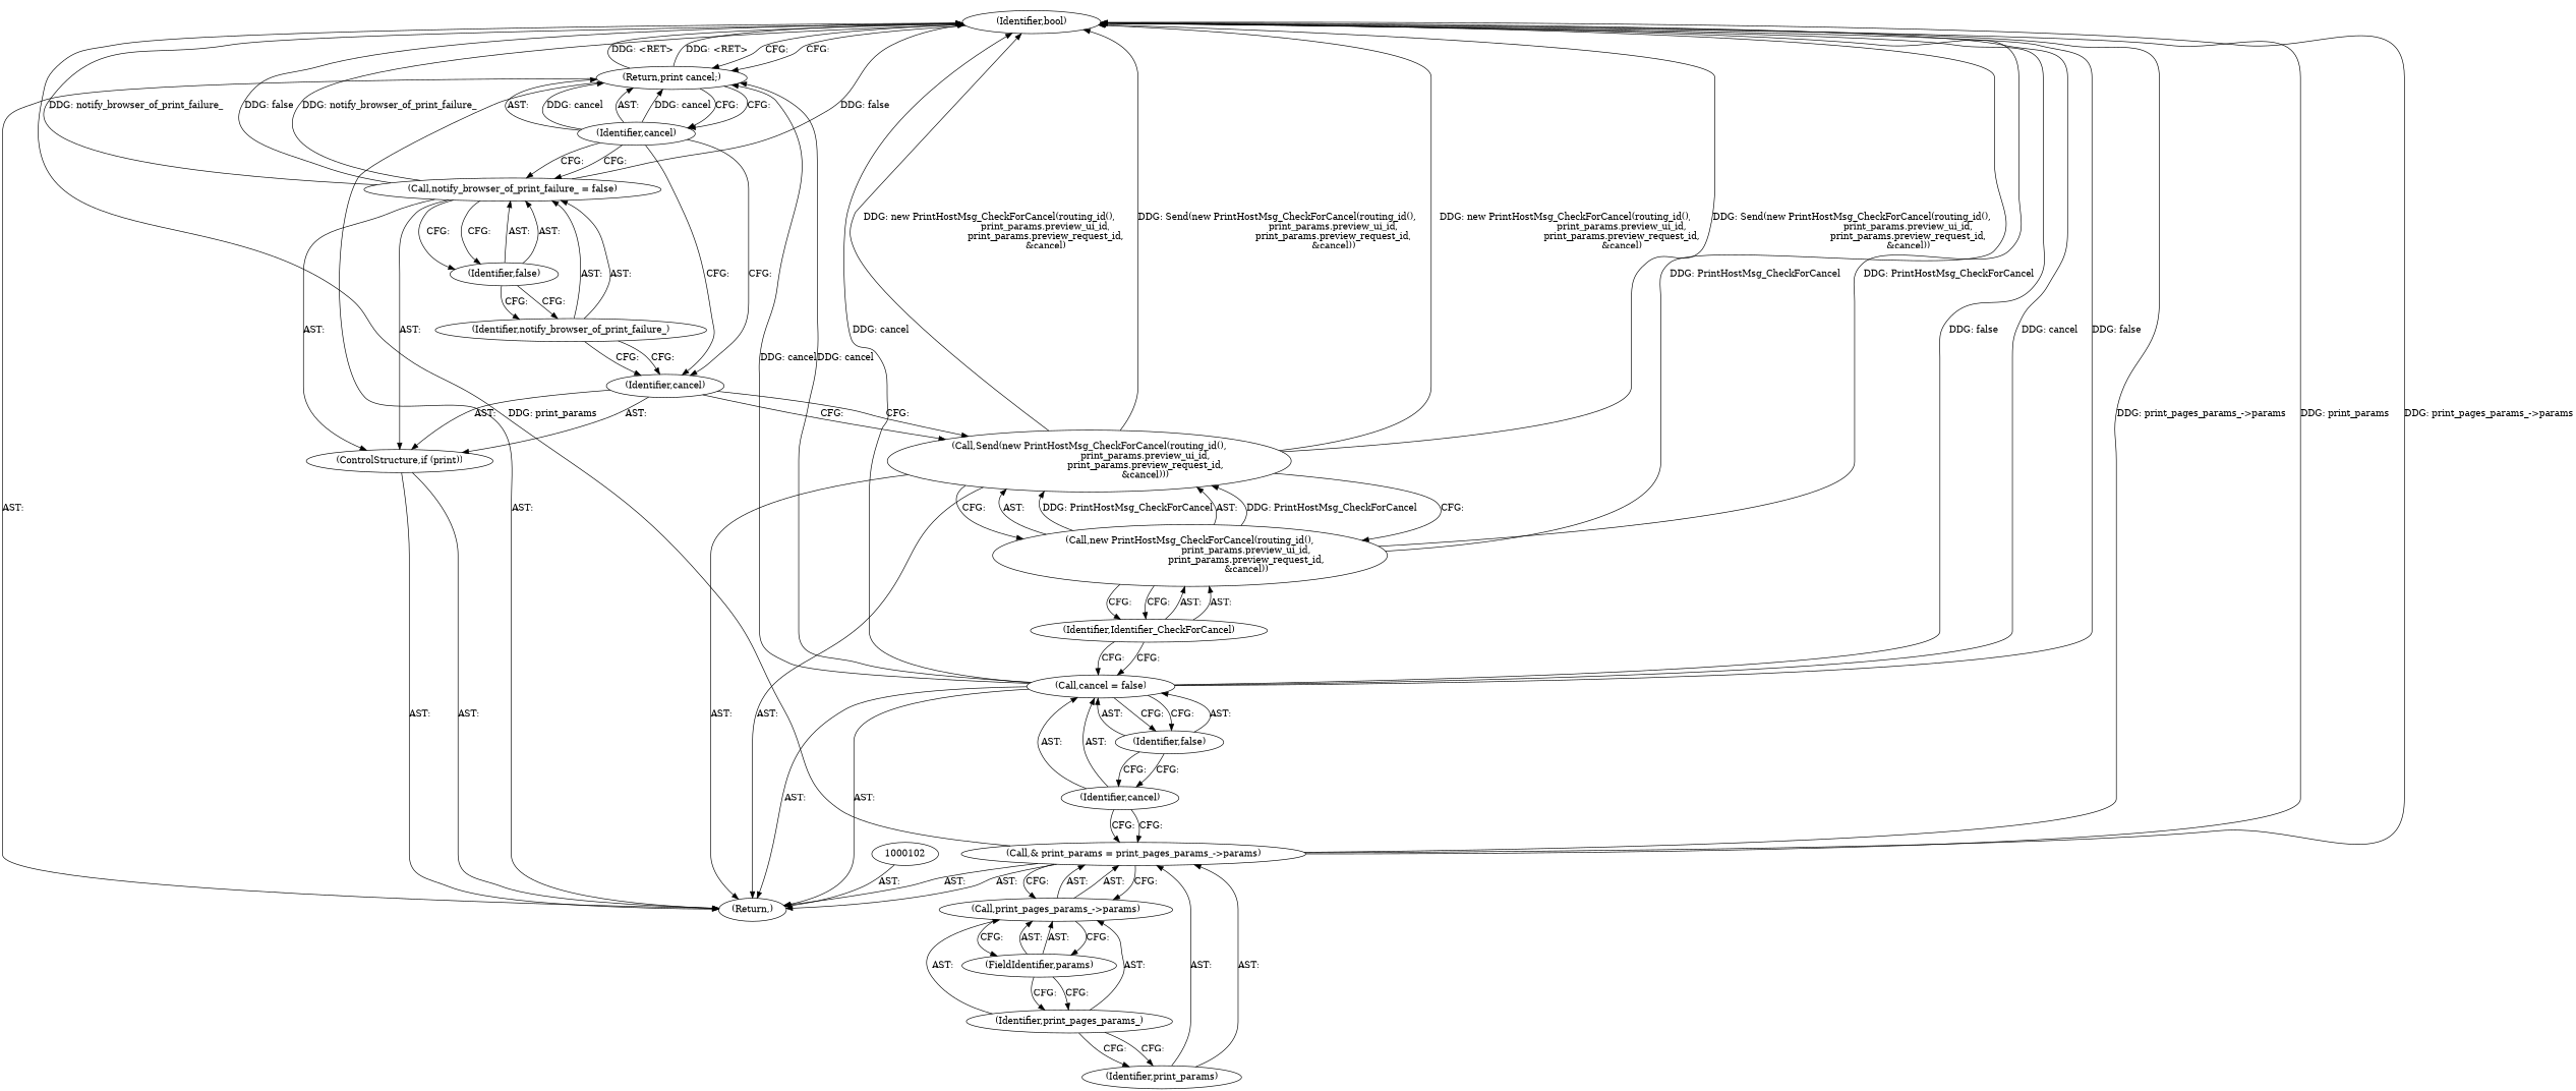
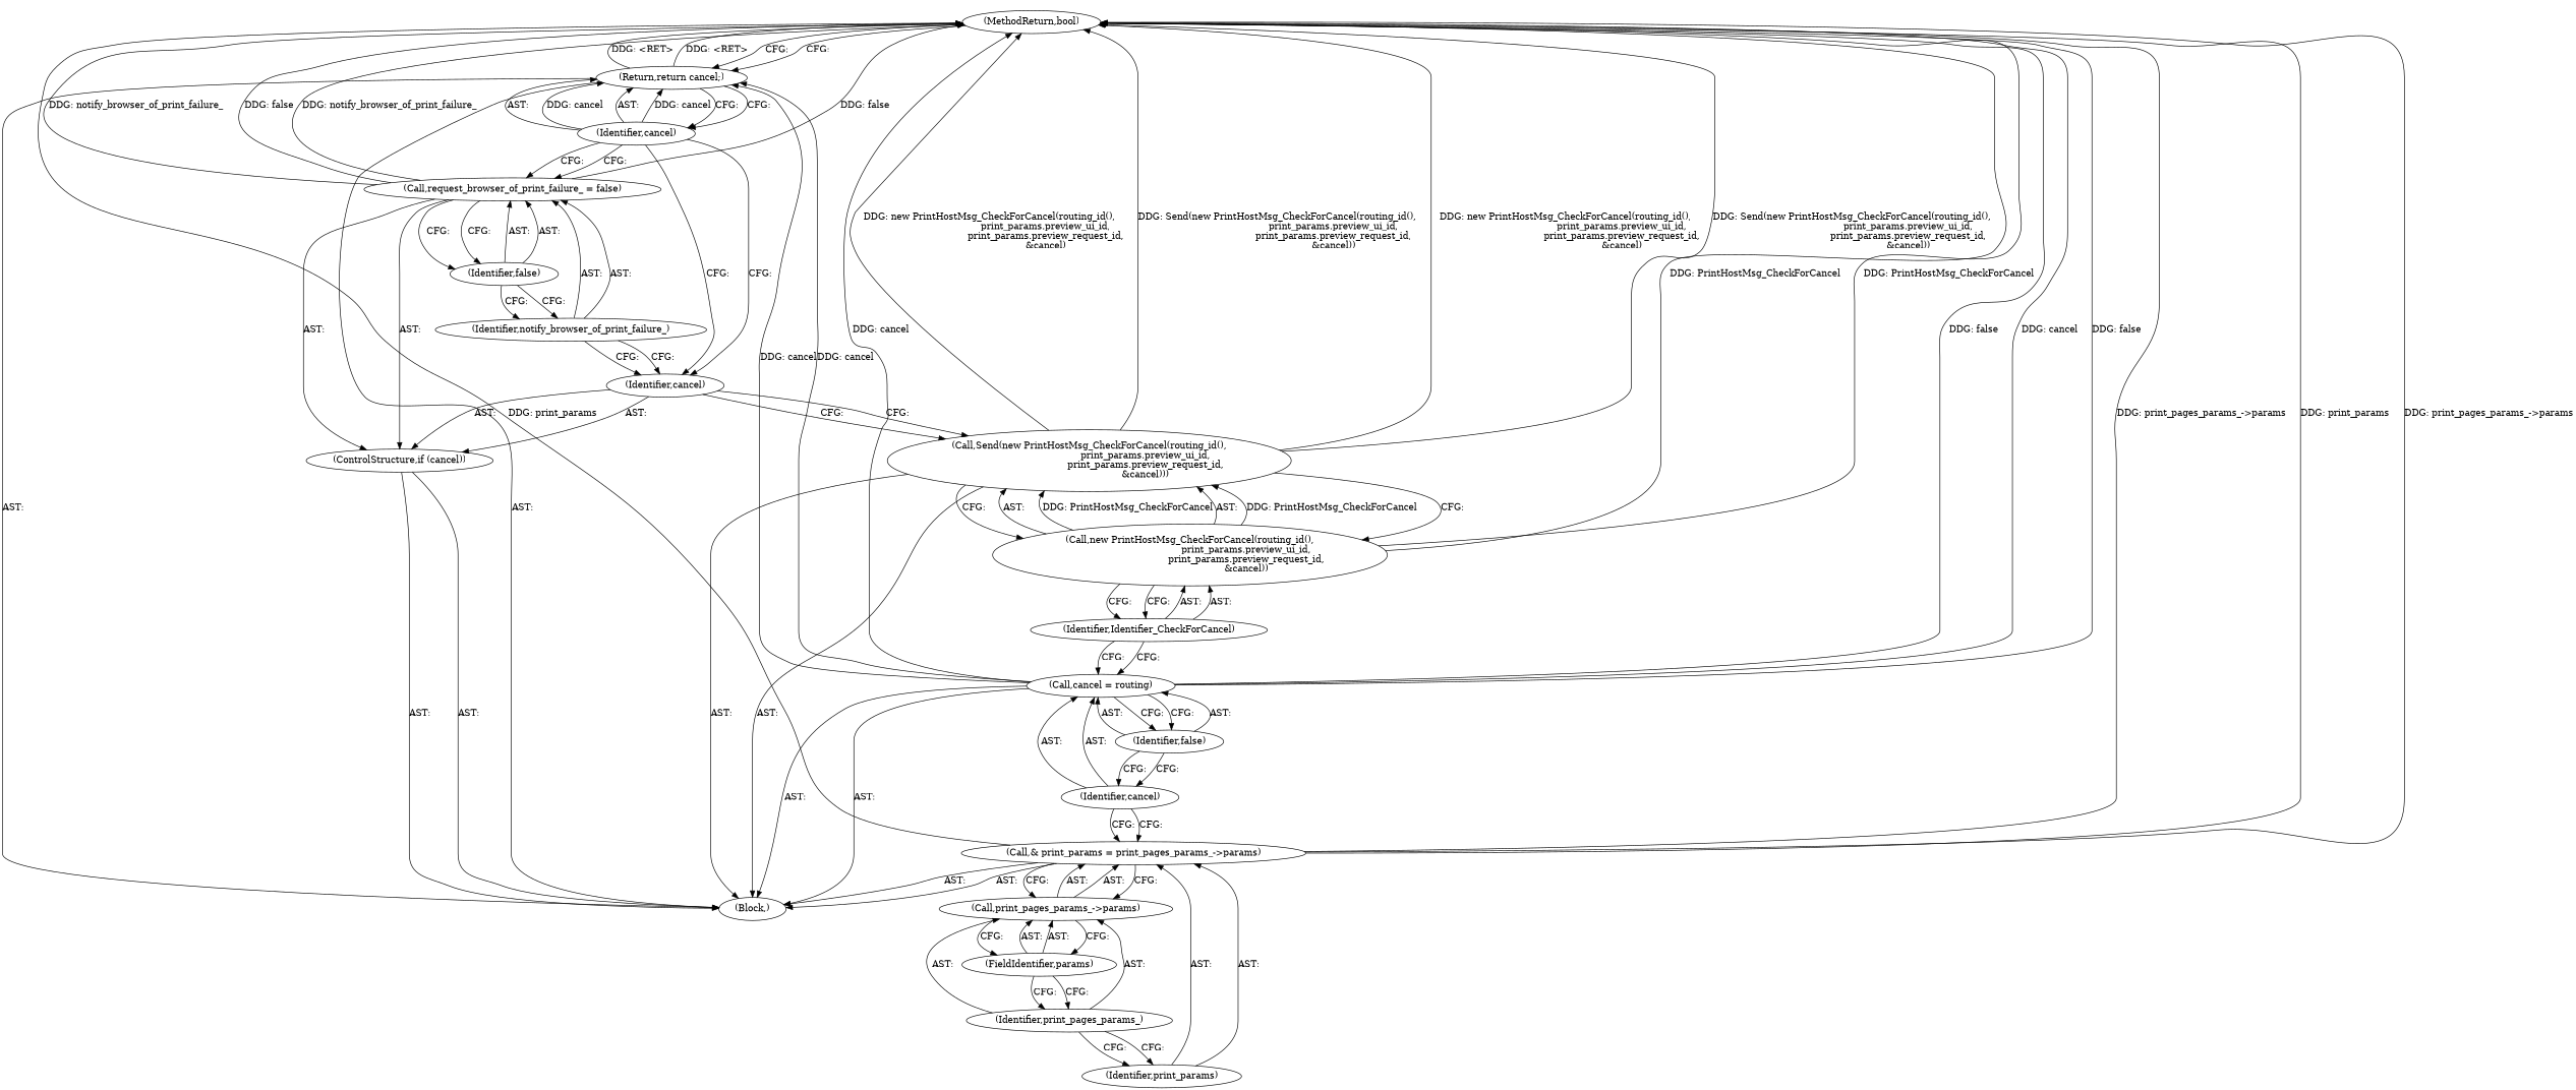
  digraph {
-   n1 [label="(Identifier,bool)"]
-   n2 [label="(Return,print cancel;)"]
-   n3 [label="(Return,)"]
+   n1 [label="(MethodReturn,bool)"]
+   n2 [label="(Return,return cancel;)"]
+   n3 [label="(Block,)"]
    n4 [label="(Identifier,cancel)"]
    n5 [label="(Identifier,cancel)"]
-   n6 [label="(Call,notify_browser_of_print_failure_ = false)"]
+   n6 [label="(Call,request_browser_of_print_failure_ = false)"]
    n7 [label="(Call,Send(new PrintHostMsg_CheckForCancel(routing_id(),\n                                       print_params.preview_ui_id,\n                                       print_params.preview_request_id,\n                                       &cancel)))"]
-   n8 [label="(ControlStructure,if (print))"]
+   n8 [label="(ControlStructure,if (cancel))"]
    n9 [label="(Identifier,false)"]
    n10 [label="(Call,& print_params = print_pages_params_->params)"]
    n11 [label="(Call,print_pages_params_->params)"]
    n12 [label="(FieldIdentifier,params)"]
    n13 [label="(Identifier,print_params)"]
    n14 [label="(Identifier,print_pages_params_)"]
    n15 [label="(Identifier,false)"]
-   n16 [label="(Call,cancel = false)"]
+   n16 [label="(Call,cancel = routing)"]
    n17 [label="(Identifier,cancel)"]
    n18 [label="(Identifier,Identifier_CheckForCancel)"]
    n19 [label="(Call,new PrintHostMsg_CheckForCancel(routing_id(),\n                                       print_params.preview_ui_id,\n                                       print_params.preview_request_id,\n                                       &cancel))"]
    n20 [label="(Identifier,notify_browser_of_print_failure_)"]
-   1000102
    n1 -> n2 [label="CFG: "]
    n1 -> n2 [label="CFG: "]
    n2 -> n1 [label="DDG: <RET>"]
    n2 -> n1 [label="DDG: <RET>"]
    n2 -> n3 [label="AST: "]
    n2 -> n3 [label="AST: "]
    n2 -> n4 [label="CFG: "]
    n2 -> n4 [label="CFG: "]
    n4 -> n2 [label="AST: "]
    n4 -> n2 [label="DDG: cancel"]
    n4 -> n2 [label="AST: "]
    n4 -> n2 [label="DDG: cancel"]
    n4 -> n5 [label="CFG: "]
    n4 -> n5 [label="CFG: "]
    n4 -> n6 [label="CFG: "]
    n4 -> n6 [label="CFG: "]
    n5 -> n7 [label="CFG: "]
    n5 -> n7 [label="CFG: "]
    n5 -> n8 [label="AST: "]
    n5 -> n8 [label="AST: "]
    n6 -> n1 [label="DDG: notify_browser_of_print_failure_"]
    n6 -> n1 [label="DDG: false"]
    n6 -> n1 [label="DDG: notify_browser_of_print_failure_"]
    n6 -> n1 [label="DDG: false"]
    n6 -> n8 [label="AST: "]
    n6 -> n8 [label="AST: "]
    n6 -> n9 [label="CFG: "]
    n6 -> n9 [label="CFG: "]
    n7 -> n1 [label="DDG: Send(new PrintHostMsg_CheckForCancel(routing_id(),\n                                       print_params.preview_ui_id,\n                                       print_params.preview_request_id,\n                                       &cancel))"]
    n7 -> n1 [label="DDG: new PrintHostMsg_CheckForCancel(routing_id(),\n                                       print_params.preview_ui_id,\n                                       print_params.preview_request_id,\n                                       &cancel)"]
    n7 -> n1 [label="DDG: Send(new PrintHostMsg_CheckForCancel(routing_id(),\n                                       print_params.preview_ui_id,\n                                       print_params.preview_request_id,\n                                       &cancel))"]
    n7 -> n1 [label="DDG: new PrintHostMsg_CheckForCancel(routing_id(),\n                                       print_params.preview_ui_id,\n                                       print_params.preview_request_id,\n                                       &cancel)"]
    n7 -> n3 [label="AST: "]
    n7 -> n3 [label="AST: "]
    n7 -> n19 [label="CFG: "]
    n7 -> n19 [label="CFG: "]
    n8 -> n3 [label="AST: "]
    n8 -> n3 [label="AST: "]
    n9 -> n6 [label="AST: "]
    n9 -> n6 [label="AST: "]
    n9 -> n20 [label="CFG: "]
    n9 -> n20 [label="CFG: "]
    n10 -> n1 [label="DDG: print_params"]
    n10 -> n1 [label="DDG: print_pages_params_->params"]
    n10 -> n1 [label="DDG: print_params"]
    n10 -> n1 [label="DDG: print_pages_params_->params"]
    n10 -> n3 [label="AST: "]
    n10 -> n3 [label="AST: "]
    n10 -> n11 [label="CFG: "]
    n10 -> n11 [label="CFG: "]
    n11 -> n10 [label="AST: "]
    n11 -> n10 [label="AST: "]
    n11 -> n12 [label="CFG: "]
    n11 -> n12 [label="CFG: "]
    n12 -> n11 [label="AST: "]
    n12 -> n11 [label="AST: "]
    n12 -> n14 [label="CFG: "]
    n12 -> n14 [label="CFG: "]
    n13 -> n10 [label="AST: "]
    n13 -> n10 [label="AST: "]
    n14 -> n11 [label="AST: "]
    n14 -> n11 [label="AST: "]
    n14 -> n13 [label="CFG: "]
    n14 -> n13 [label="CFG: "]
    n15 -> n16 [label="AST: "]
    n15 -> n16 [label="AST: "]
    n15 -> n17 [label="CFG: "]
    n15 -> n17 [label="CFG: "]
    n16 -> n1 [label="DDG: false"]
    n16 -> n1 [label="DDG: cancel"]
    n16 -> n1 [label="DDG: false"]
    n16 -> n1 [label="DDG: cancel"]
    n16 -> n2 [label="DDG: cancel"]
    n16 -> n2 [label="DDG: cancel"]
    n16 -> n3 [label="AST: "]
    n16 -> n3 [label="AST: "]
    n16 -> n15 [label="CFG: "]
    n16 -> n15 [label="CFG: "]
    n17 -> n10 [label="CFG: "]
    n17 -> n10 [label="CFG: "]
    n17 -> n16 [label="AST: "]
    n17 -> n16 [label="AST: "]
    n18 -> n16 [label="CFG: "]
    n18 -> n16 [label="CFG: "]
    n18 -> n19 [label="AST: "]
    n18 -> n19 [label="AST: "]
    n19 -> n1 [label="DDG: PrintHostMsg_CheckForCancel"]
    n19 -> n1 [label="DDG: PrintHostMsg_CheckForCancel"]
    n19 -> n7 [label="AST: "]
    n19 -> n7 [label="DDG: PrintHostMsg_CheckForCancel"]
    n19 -> n7 [label="AST: "]
    n19 -> n7 [label="DDG: PrintHostMsg_CheckForCancel"]
    n19 -> n18 [label="CFG: "]
    n19 -> n18 [label="CFG: "]
    n20 -> n5 [label="CFG: "]
    n20 -> n5 [label="CFG: "]
    n20 -> n6 [label="AST: "]
    n20 -> n6 [label="AST: "]
-   1000102 -> n3 [label="AST: "]
  }
